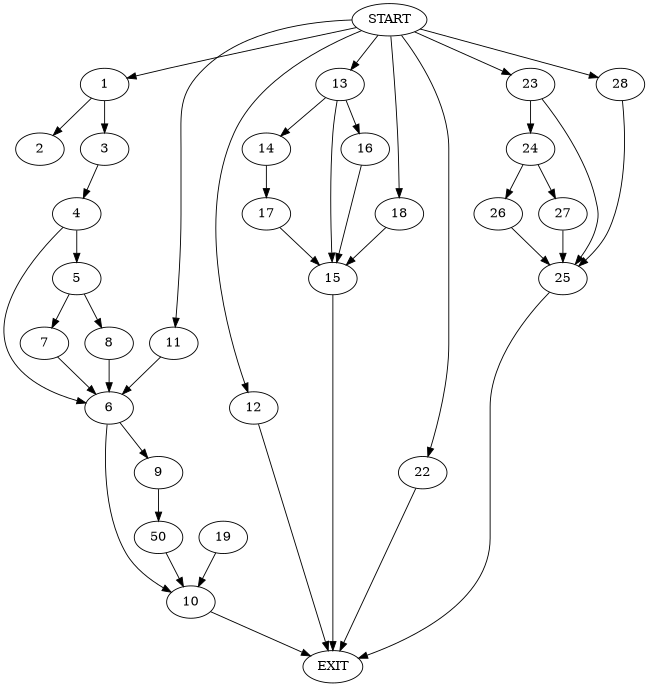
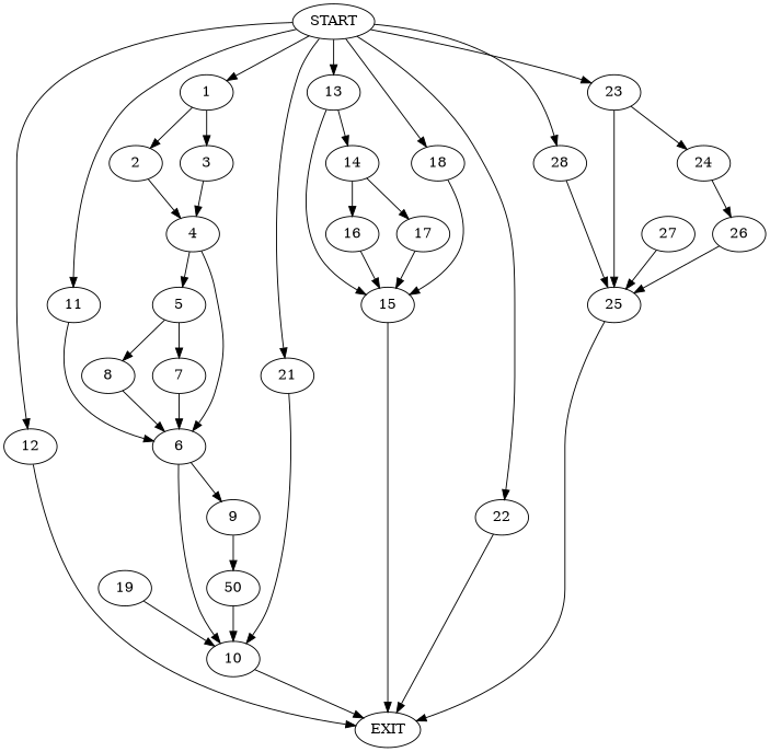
  digraph {
    n1 [label=START]
    1
    11
    12
    13
    18
+   21
    22
    23
    28
    2
    3
    6
    n14 [label=EXIT]
    14
    15
    10
    24
    25
    4
    5
    7
    8
    9
    n25 [label=50]
    19
    16
    17
    26
    27
    n1 -> 1
    n1 -> 11
    n1 -> 12
    n1 -> 13
    n1 -> 18
+   n1 -> 21
    n1 -> 22
    n1 -> 23
    n1 -> 28
    1 -> 2
    1 -> 3
    11 -> 6
    12 -> n14
    13 -> 14
    13 -> 15
    18 -> 15
+   21 -> 10
    22 -> n14
    23 -> 24
    23 -> 25
    28 -> 25
+   2 -> 4
    3 -> 4
    6 -> 10
    6 -> 9
-   13 -> 16
+   14 -> 16
    14 -> 17
    15 -> n14
    10 -> n14
    24 -> 26
-   24 -> 27
    25 -> n14
    4 -> 6
    4 -> 5
    5 -> 7
    5 -> 8
    7 -> 6
    8 -> 6
    9 -> n25
    n25 -> 10
    19 -> 10
    16 -> 15
    17 -> 15
    26 -> 25
    27 -> 25
  }
